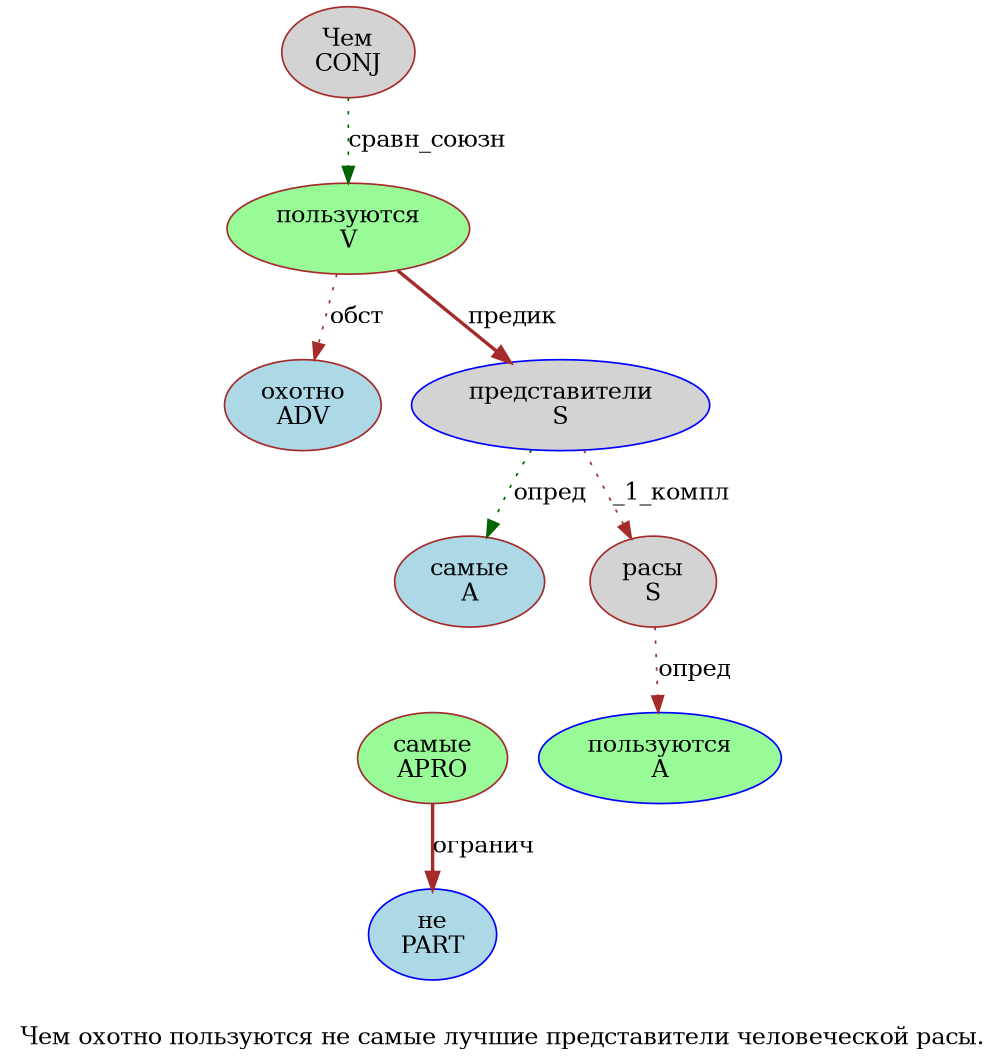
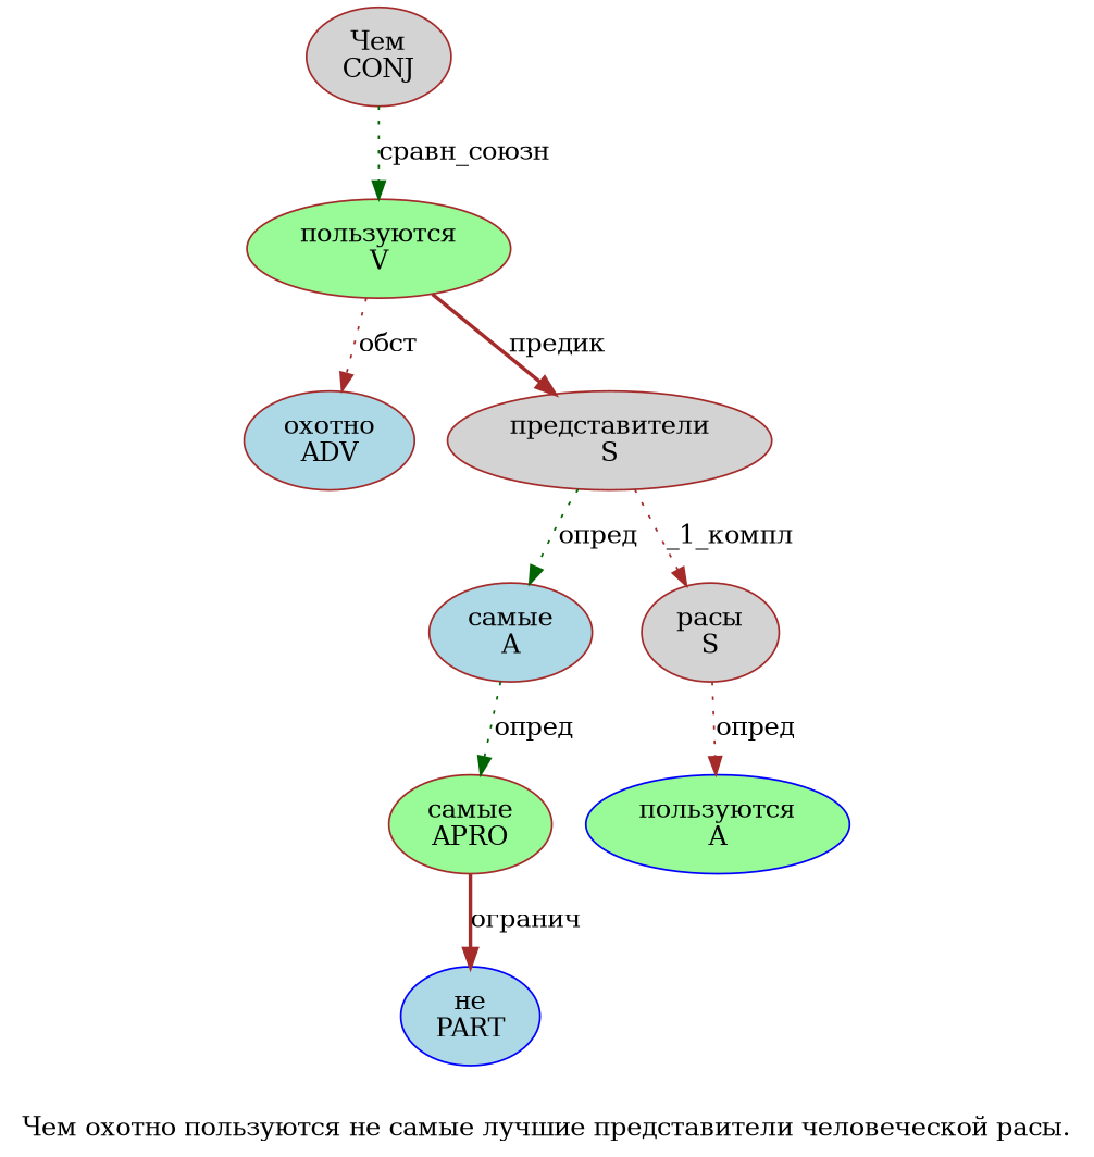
  digraph {
    label="Чем охотно пользуются не самые лучшие представители человеческой расы."
    node [color=brown fillcolor=lightgrey penwidth=1 shape=ellipse style=filled]
    edge [color=brown style=dotted]
    n1 [label="Чем\nCONJ"]
    n2 [fillcolor=palegreen label="пользуются\nV"]
    n3 [fillcolor=lightblue label="охотно\nADV"]
-   n4 [color=blue label="представители\nS"]
+   n4 [label="представители\nS"]
    n5 [fillcolor=lightblue label="самые\nA"]
    n6 [label="расы\nS"]
    n7 [color=blue fillcolor=lightblue label="не\nPART"]
    n8 [fillcolor=palegreen label="самые\nAPRO"]
    n9 [color=blue fillcolor=palegreen label="пользуются\nA"]
    n1 -> n2 [color=darkgreen label="сравн_союзн"]
    n2 -> n3 [label="обст"]
    n2 -> n4 [label="предик" style=bold]
    n4 -> n5 [color=darkgreen label="опред"]
    n4 -> n6 [label="_1_компл"]
+   n5 -> n8 [color=darkgreen label="опред"]
    n6 -> n9 [label="опред"]
    n8 -> n7 [label="огранич" style=bold]
  }
